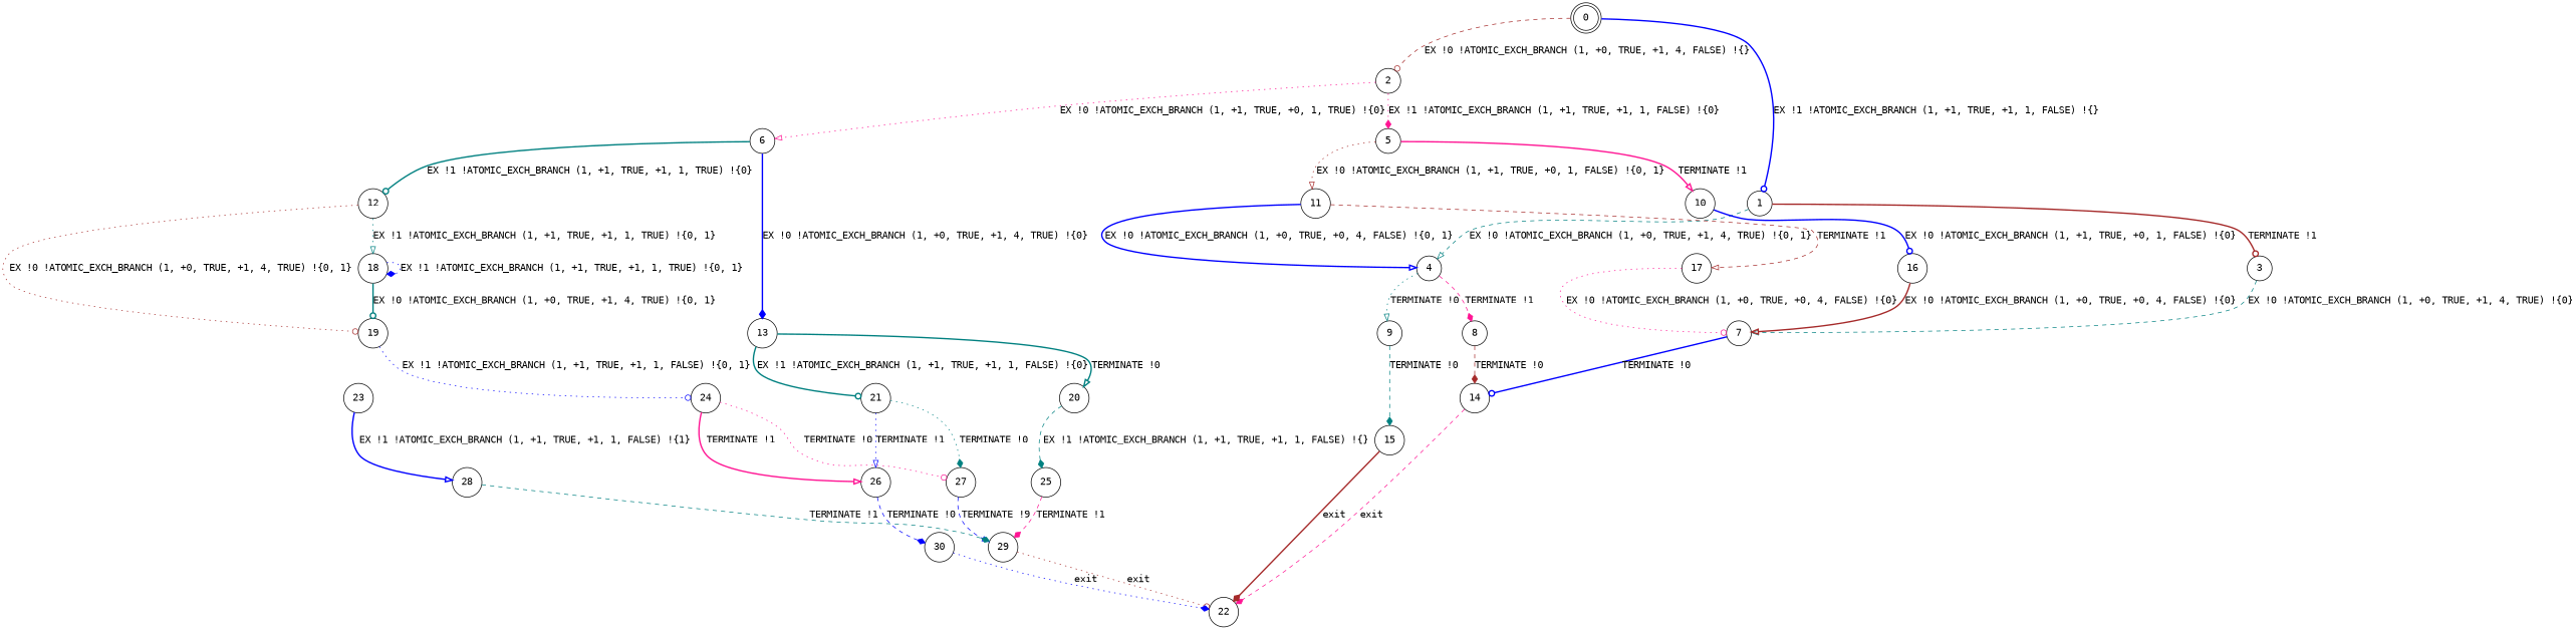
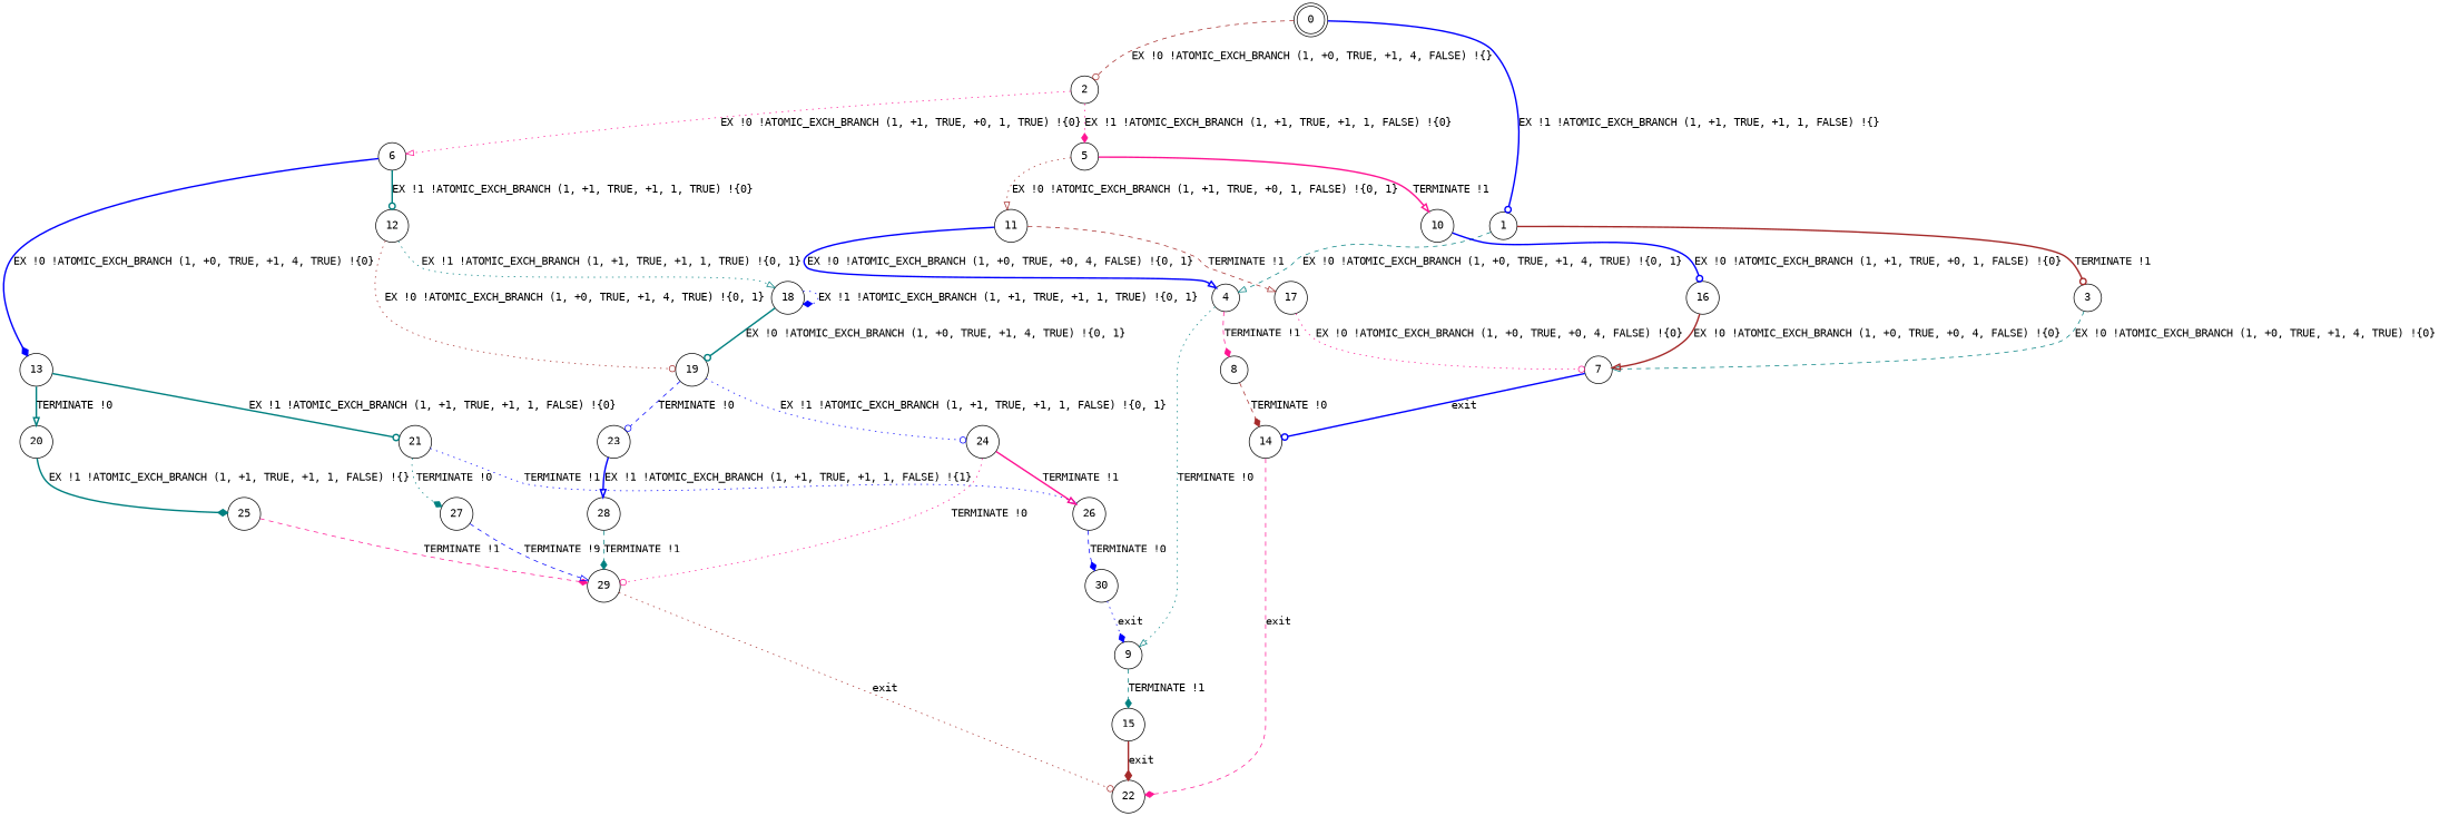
  digraph {
    fontname="DejaVu Sans Mono"
    node [fontname="DejaVu Sans Mono" shape=circle]
    edge [arrowhead=onormal color=blue fontname="DejaVu Sans Mono" style=bold]
    0 [peripheries=2]
    1
    2
    3
    4
    5
    6
    7
    8
    9
    10
    11
    12
    13
    14
    15
    16
    17
    18
    19
    20
    21
    22
    23
    24
    25
    26
    27
    28
    29
    30
    0 -> 1 [arrowhead=odot label="EX !1 !ATOMIC_EXCH_BRANCH (1, +1, TRUE, +1, 1, FALSE) !{}"]
    0 -> 2 [arrowhead=odot color=brown label="EX !0 !ATOMIC_EXCH_BRANCH (1, +0, TRUE, +1, 4, FALSE) !{}" style=dashed]
    1 -> 3 [arrowhead=odot color=brown label="TERMINATE !1"]
    1 -> 4 [color=teal label="EX !0 !ATOMIC_EXCH_BRANCH (1, +0, TRUE, +1, 4, TRUE) !{0, 1}" style=dashed]
    2 -> 5 [arrowhead=diamond color=deeppink label="EX !1 !ATOMIC_EXCH_BRANCH (1, +1, TRUE, +1, 1, FALSE) !{0}" style=dotted]
    2 -> 6 [color=deeppink label="EX !0 !ATOMIC_EXCH_BRANCH (1, +1, TRUE, +0, 1, TRUE) !{0}" style=dotted]
    3 -> 7 [color=teal label="EX !0 !ATOMIC_EXCH_BRANCH (1, +0, TRUE, +1, 4, TRUE) !{0}" style=dashed]
    4 -> 8 [arrowhead=diamond color=deeppink label="TERMINATE !1" style=dashed]
    4 -> 9 [color=teal label="TERMINATE !0" style=dotted]
    5 -> 10 [color=deeppink label="TERMINATE !1"]
    5 -> 11 [color=brown label="EX !0 !ATOMIC_EXCH_BRANCH (1, +1, TRUE, +0, 1, FALSE) !{0, 1}" style=dotted]
    6 -> 12 [arrowhead=odot color=teal label="EX !1 !ATOMIC_EXCH_BRANCH (1, +1, TRUE, +1, 1, TRUE) !{0}"]
    6 -> 13 [arrowhead=diamond label="EX !0 !ATOMIC_EXCH_BRANCH (1, +0, TRUE, +1, 4, TRUE) !{0}"]
-   7 -> 14 [arrowhead=odot label="TERMINATE !0"]
+   7 -> 14 [arrowhead=odot label=exit]
    8 -> 14 [arrowhead=diamond color=brown label="TERMINATE !0" style=dashed]
-   9 -> 15 [arrowhead=diamond color=teal label="TERMINATE !0" style=dashed]
+   9 -> 15 [arrowhead=diamond color=teal label="TERMINATE !1" style=dashed]
    10 -> 16 [arrowhead=odot label="EX !0 !ATOMIC_EXCH_BRANCH (1, +1, TRUE, +0, 1, FALSE) !{0}"]
    11 -> 4 [label="EX !0 !ATOMIC_EXCH_BRANCH (1, +0, TRUE, +0, 4, FALSE) !{0, 1}"]
    11 -> 17 [color=brown label="TERMINATE !1" style=dashed]
    12 -> 18 [color=teal label="EX !1 !ATOMIC_EXCH_BRANCH (1, +1, TRUE, +1, 1, TRUE) !{0, 1}" style=dotted]
    12 -> 19 [arrowhead=odot color=brown label="EX !0 !ATOMIC_EXCH_BRANCH (1, +0, TRUE, +1, 4, TRUE) !{0, 1}" style=dotted]
    13 -> 20 [color=teal label="TERMINATE !0"]
    13 -> 21 [arrowhead=odot color=teal label="EX !1 !ATOMIC_EXCH_BRANCH (1, +1, TRUE, +1, 1, FALSE) !{0}"]
    14 -> 22 [arrowhead=diamond color=deeppink label=exit style=dashed]
    15 -> 22 [arrowhead=diamond color=brown label=exit]
    16 -> 7 [color=brown label="EX !0 !ATOMIC_EXCH_BRANCH (1, +0, TRUE, +0, 4, FALSE) !{0}"]
    17 -> 7 [arrowhead=odot color=deeppink label="EX !0 !ATOMIC_EXCH_BRANCH (1, +0, TRUE, +0, 4, FALSE) !{0}" style=dotted]
    18 -> 18 [arrowhead=diamond label="EX !1 !ATOMIC_EXCH_BRANCH (1, +1, TRUE, +1, 1, TRUE) !{0, 1}" style=dotted]
    18 -> 19 [arrowhead=odot color=teal label="EX !0 !ATOMIC_EXCH_BRANCH (1, +0, TRUE, +1, 4, TRUE) !{0, 1}"]
+   19 -> 23 [arrowhead=odot label="TERMINATE !0" style=dashed]
    19 -> 24 [arrowhead=odot label="EX !1 !ATOMIC_EXCH_BRANCH (1, +1, TRUE, +1, 1, FALSE) !{0, 1}" style=dotted]
-   20 -> 25 [arrowhead=diamond color=teal label="EX !1 !ATOMIC_EXCH_BRANCH (1, +1, TRUE, +1, 1, FALSE) !{}" style=dashed]
+   20 -> 25 [arrowhead=diamond color=teal label="EX !1 !ATOMIC_EXCH_BRANCH (1, +1, TRUE, +1, 1, FALSE) !{}"]
    21 -> 26 [label="TERMINATE !1" style=dotted]
    21 -> 27 [arrowhead=diamond color=teal label="TERMINATE !0" style=dotted]
    23 -> 28 [label="EX !1 !ATOMIC_EXCH_BRANCH (1, +1, TRUE, +1, 1, FALSE) !{1}"]
    24 -> 26 [color=deeppink label="TERMINATE !1"]
-   24 -> 27 [arrowhead=odot color=deeppink label="TERMINATE !0" style=dotted]
+   24 -> 29 [arrowhead=odot color=deeppink label="TERMINATE !0" style=dotted]
    25 -> 29 [arrowhead=diamond color=deeppink label="TERMINATE !1" style=dashed]
    26 -> 30 [arrowhead=diamond label="TERMINATE !0" style=dashed]
    27 -> 29 [label="TERMINATE !9" style=dashed]
    28 -> 29 [arrowhead=diamond color=teal label="TERMINATE !1" style=dashed]
    29 -> 22 [arrowhead=odot color=brown label=exit style=dotted]
-   30 -> 22 [arrowhead=diamond label=exit style=dotted]
+   30 -> 9 [arrowhead=diamond label=exit style=dotted]
  }
